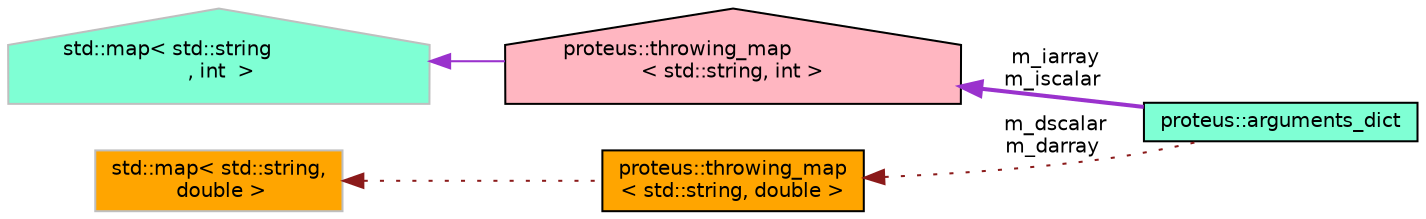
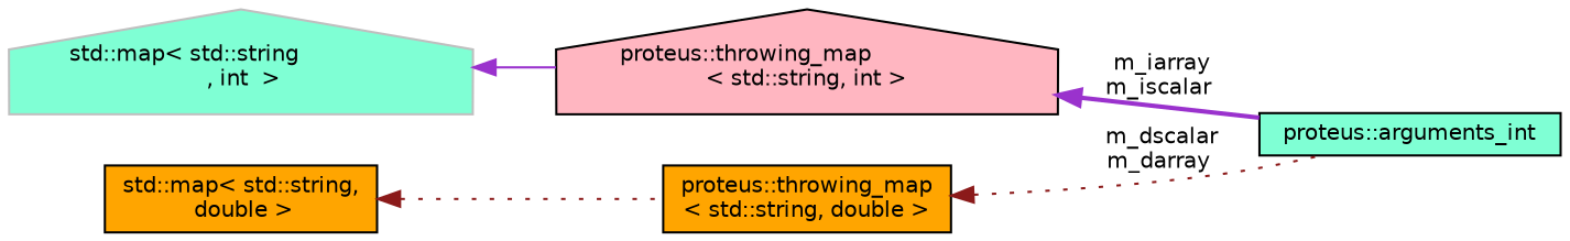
  digraph {
    rankdir=LR
    node [color=black fillcolor=aquamarine fontname=Helvetica fontsize=10 shape=box style=filled]
    edge [color=darkorchid3 dir=back fontname=Helvetica fontsize=10 labelfontname=Helvetica labelfontsize=10 style=dotted]
-   n1 [fontcolor=black height=0.2 label="proteus::arguments_dict" width=0.4]
+   n1 [fontcolor=black height=0.2 label="proteus::arguments_int" width=0.4]
    n2 [fillcolor=lightpink height=0.2 label="proteus::throwing_map\l\< std::string, int \>" shape=house width=0.4]
    n3 [color=grey75 height=0.2 label="std::map\< std::string\l , int  \>" shape=house width=0.4]
    n4 [fillcolor=orange height=0.2 label="proteus::throwing_map\l\< std::string, double \>" width=0.4]
-   n5 [color=grey75 fillcolor=orange height=0.2 label="std::map\< std::string,\l double \>" width=0.4]
+   n5 [fillcolor=orange height=0.2 label="std::map\< std::string,\l double \>" width=0.4]
    n2 -> n1 [label=" m_iarray\nm_iscalar" style=bold]
    n3 -> n2 [style=solid]
    n4 -> n1 [color=firebrick4 label=" m_dscalar\nm_darray"]
    n5 -> n4 [color=firebrick4]
  }
